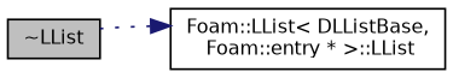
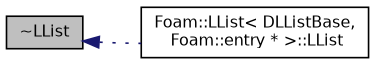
  digraph {
    rankdir=LR
    node [color=black fontname=Helvetica fontsize=10 shape=record]
    n1 [fillcolor=grey75 fontcolor=black height=0.2 label="~LList" style=filled width=0.4]
    n2 [height=0.2 label="Foam::LList\< DLListBase,\l Foam::entry * \>::LList" width=0.4]
-   n2 -> n1 [color=midnightblue dir=back fontname=Helvetica fontsize=10 labelfontname=Helvetica labelfontsize=10 style=dotted]
+   n1 -> n2 [color=midnightblue dir=back fontname=Helvetica fontsize=10 labelfontname=Helvetica labelfontsize=10 style=dotted]
  }
